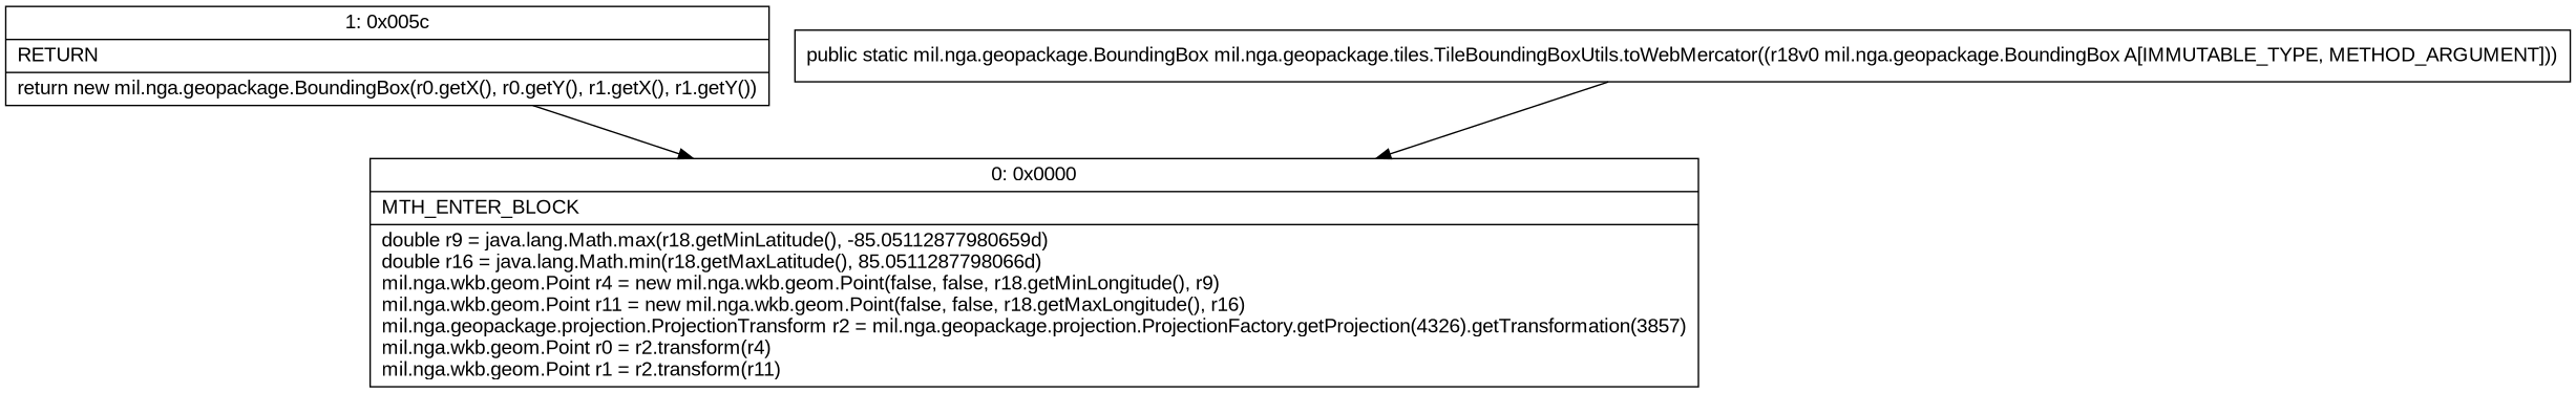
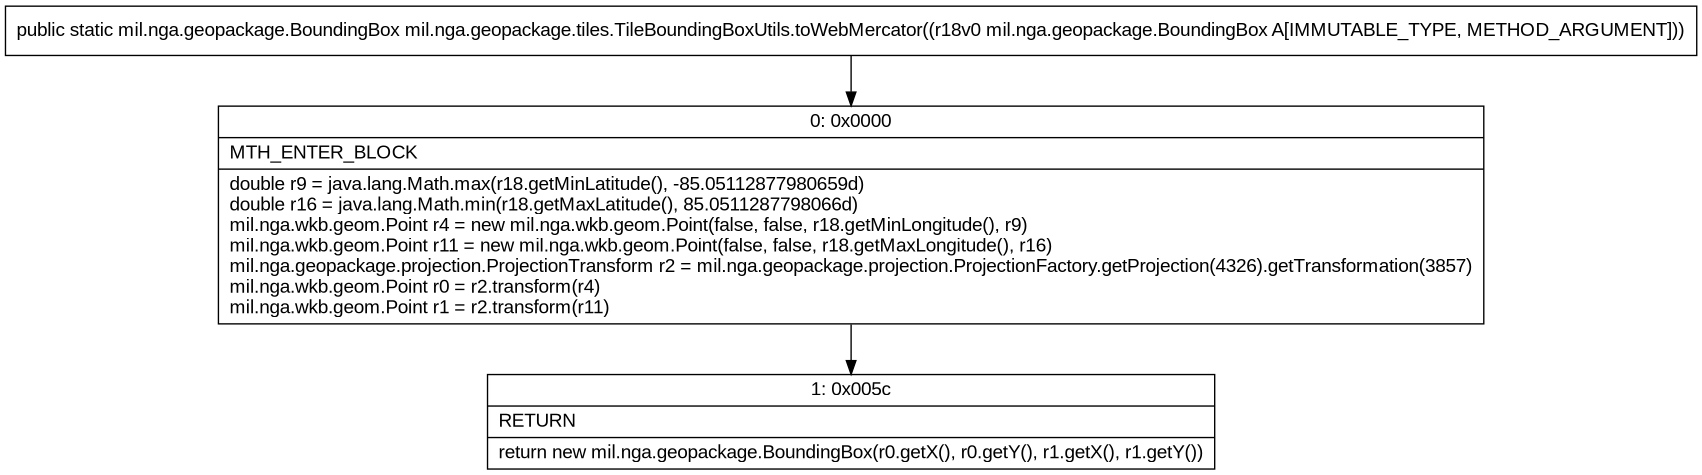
  digraph {
    fontname="Liberation Sans"
    node [shape=record fontname="Liberation Sans"]
    edge [fontname="Liberation Sans"]
    n1 [label="{0\:\ 0x0000|MTH_ENTER_BLOCK\l|double r9 = java.lang.Math.max(r18.getMinLatitude(), \-85.05112877980659d)\ldouble r16 = java.lang.Math.min(r18.getMaxLatitude(), 85.0511287798066d)\lmil.nga.wkb.geom.Point r4 = new mil.nga.wkb.geom.Point(false, false, r18.getMinLongitude(), r9)\lmil.nga.wkb.geom.Point r11 = new mil.nga.wkb.geom.Point(false, false, r18.getMaxLongitude(), r16)\lmil.nga.geopackage.projection.ProjectionTransform r2 = mil.nga.geopackage.projection.ProjectionFactory.getProjection(4326).getTransformation(3857)\lmil.nga.wkb.geom.Point r0 = r2.transform(r4)\lmil.nga.wkb.geom.Point r1 = r2.transform(r11)\l}"]
    n2 [label="{1\:\ 0x005c|RETURN\l|return new mil.nga.geopackage.BoundingBox(r0.getX(), r0.getY(), r1.getX(), r1.getY())\l}"]
    n3 [label="{public static mil.nga.geopackage.BoundingBox mil.nga.geopackage.tiles.TileBoundingBoxUtils.toWebMercator((r18v0 mil.nga.geopackage.BoundingBox A[IMMUTABLE_TYPE, METHOD_ARGUMENT])) }"]
-   n2 -> n1
+   n1 -> n2
    n3 -> n1
  }
